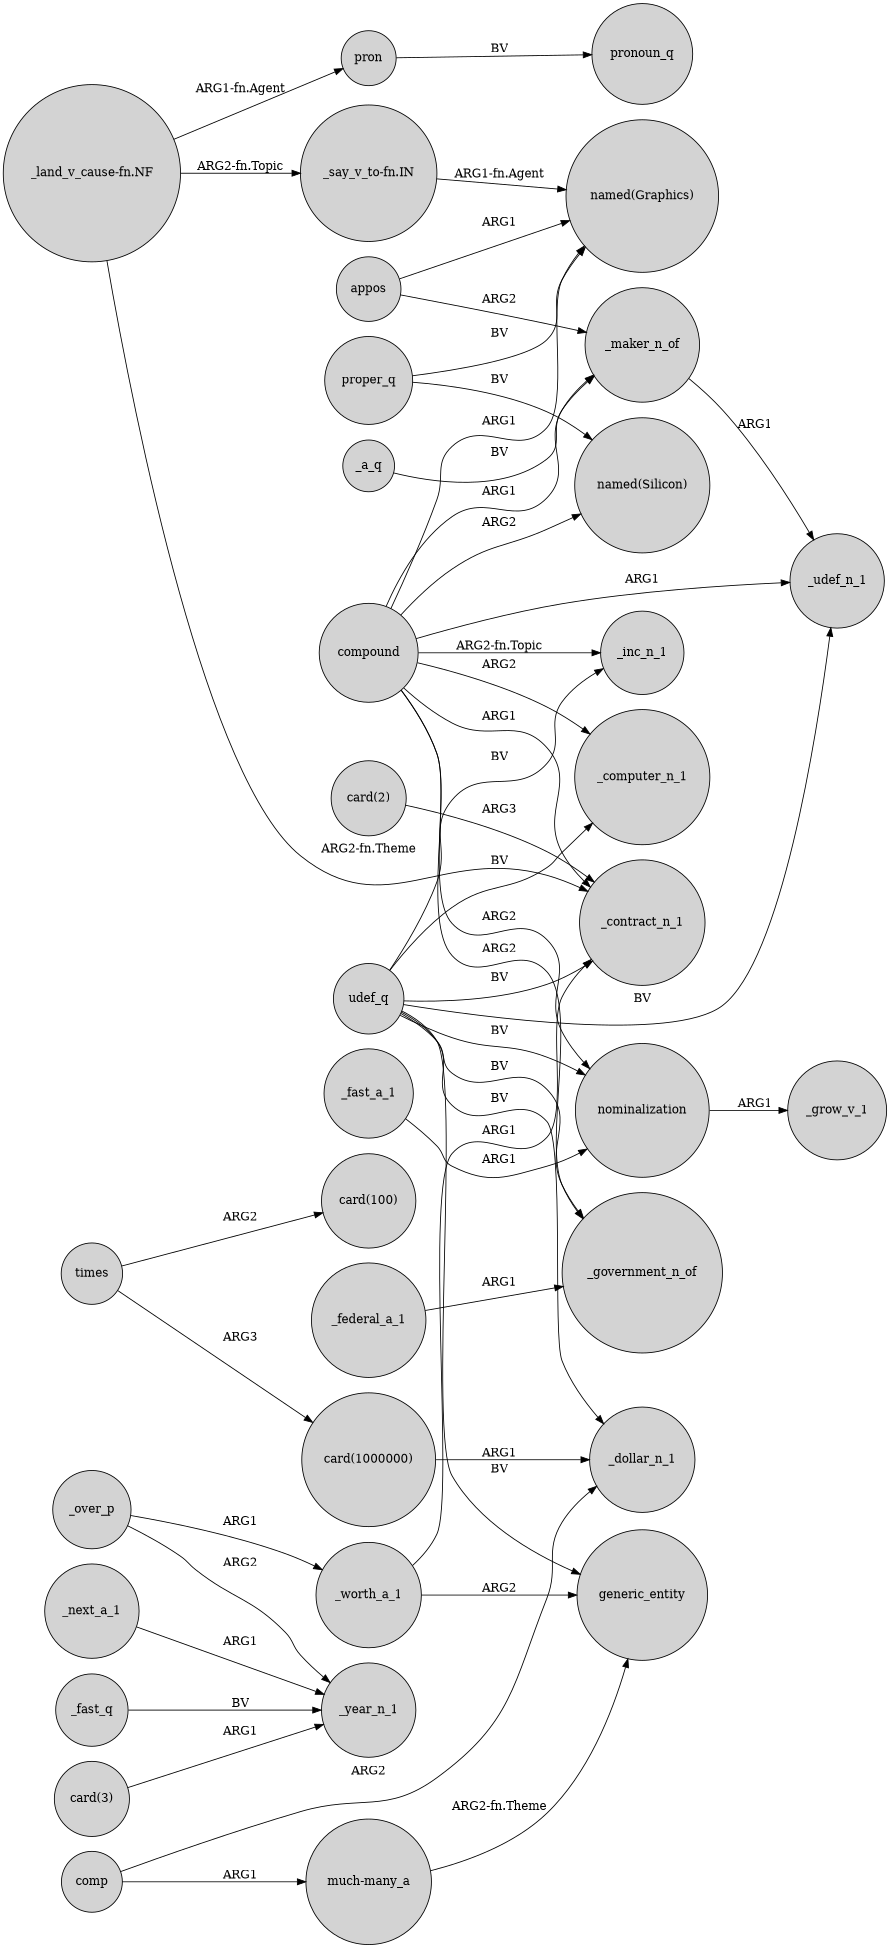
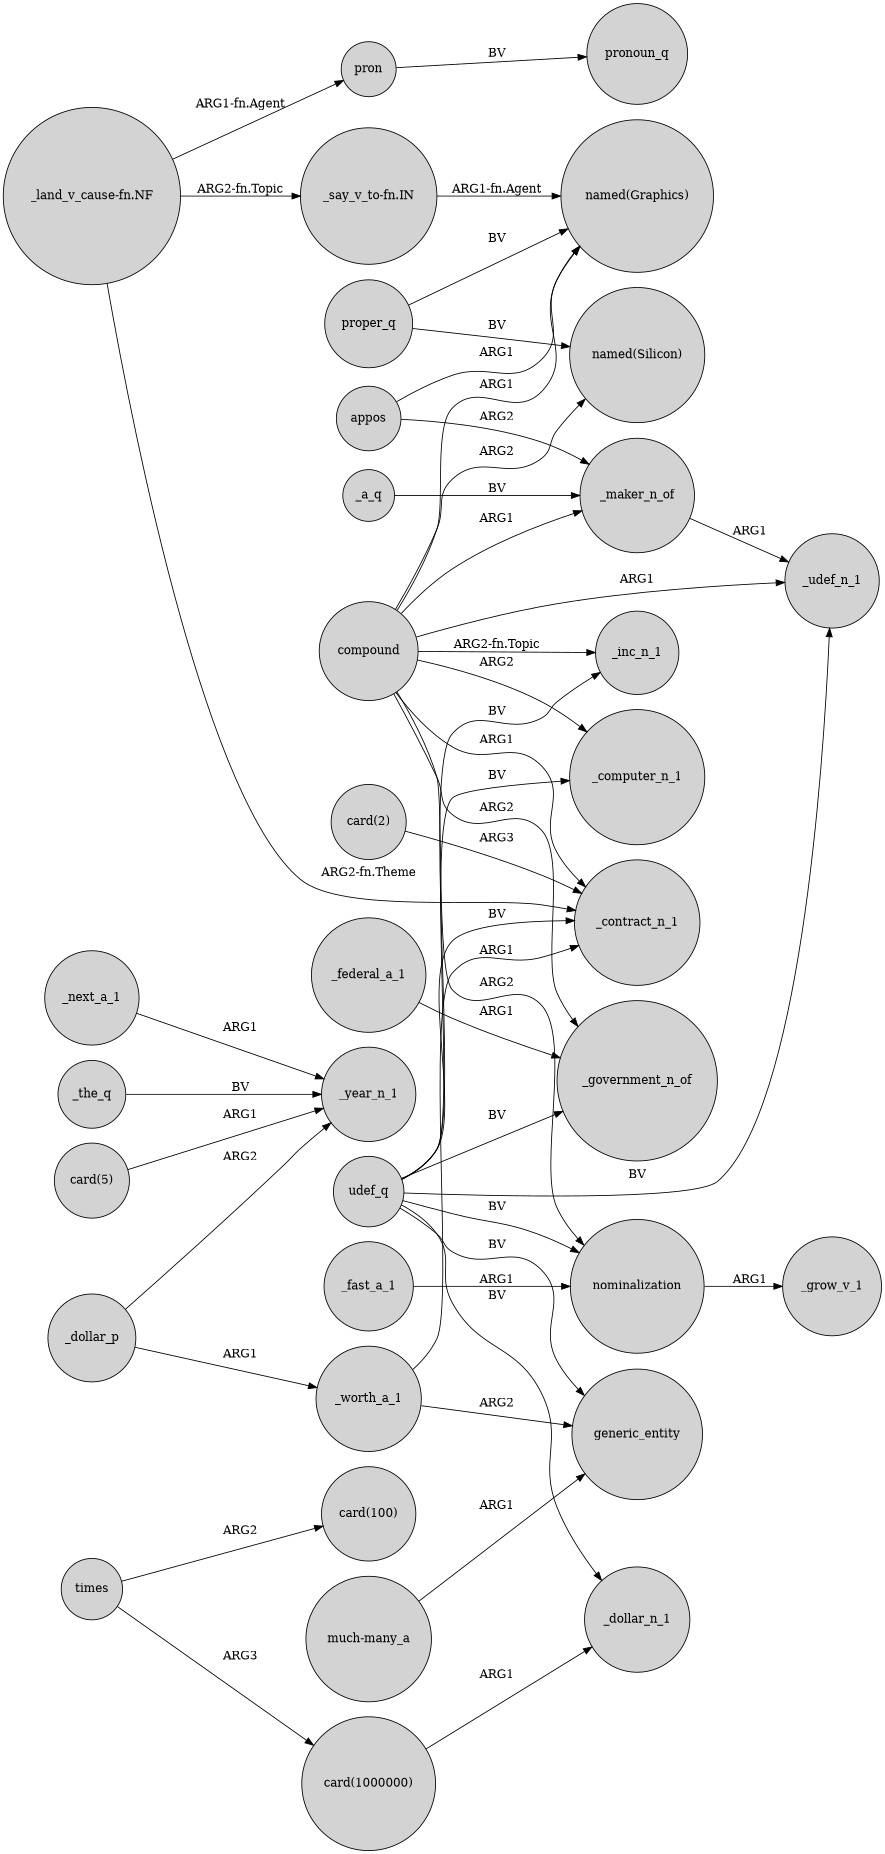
  digraph {
    rankdir=LR
    node [shape=circle style=filled]
    "_say_v_to-fn.IN"
    "named(Graphics)"
    "_land_v_cause-fn.NF"
    _contract_n_1
    pron
    "card(1000000)"
    _dollar_n_1
    udef_q
    n9 [label=_udef_n_1]
    _inc_n_1
    generic_entity
    _government_n_of
    nominalization
    _computer_n_1
    _grow_v_1
    times
    "card(100)"
-   "card(5)" [label="card(3)"]
+   "card(5)"
    _year_n_1
    compound
    _maker_n_of
    "named(Silicon)"
    "much-many_a"
    _worth_a_1
    _fast_a_1
    _federal_a_1
    appos
    pronoun_q
-   comp
    proper_q
    _next_a_1
    _a_q
-   _the_q [label=_fast_q]
-   _over_p
+   _the_q
+   _over_p [label=_dollar_p]
    "card(2)"
    "_say_v_to-fn.IN" -> "named(Graphics)" [label="ARG1-fn.Agent"]
    "_land_v_cause-fn.NF" -> "_say_v_to-fn.IN" [label="ARG2-fn.Topic"]
    "_land_v_cause-fn.NF" -> _contract_n_1 [label="ARG2-fn.Theme"]
    "_land_v_cause-fn.NF" -> pron [label="ARG1-fn.Agent"]
    pron -> pronoun_q [label=BV]
    "card(1000000)" -> _dollar_n_1 [label=ARG1]
    udef_q -> _contract_n_1 [label=BV]
    udef_q -> _dollar_n_1 [label=BV]
    udef_q -> n9 [label=BV]
    udef_q -> _inc_n_1 [label=BV]
    udef_q -> generic_entity [label=BV]
    udef_q -> _government_n_of [label=BV]
    udef_q -> nominalization [label=BV]
    udef_q -> _computer_n_1 [label=BV]
    nominalization -> _grow_v_1 [label=ARG1]
    times -> "card(1000000)" [label=ARG3]
    times -> "card(100)" [label=ARG2]
    "card(5)" -> _year_n_1 [label=ARG1]
    compound -> "named(Graphics)" [label=ARG1]
    compound -> _contract_n_1 [label=ARG1]
    compound -> n9 [label=ARG1]
    compound -> _inc_n_1 [label="ARG2-fn.Topic"]
    compound -> _government_n_of [label=ARG2]
    compound -> nominalization [label=ARG2]
    compound -> _computer_n_1 [label=ARG2]
    compound -> _maker_n_of [label=ARG1]
    compound -> "named(Silicon)" [label=ARG2]
    _maker_n_of -> n9 [label=ARG1]
-   "much-many_a" -> generic_entity [label="ARG2-fn.Theme"]
+   "much-many_a" -> generic_entity [label=ARG1]
    _worth_a_1 -> _contract_n_1 [label=ARG1]
    _worth_a_1 -> generic_entity [label=ARG2]
    _fast_a_1 -> nominalization [label=ARG1]
    _federal_a_1 -> _government_n_of [label=ARG1]
    appos -> "named(Graphics)" [label=ARG1]
    appos -> _maker_n_of [label=ARG2]
-   comp -> _dollar_n_1 [label=ARG2]
-   comp -> "much-many_a" [label=ARG1]
    proper_q -> "named(Graphics)" [label=BV]
    proper_q -> "named(Silicon)" [label=BV]
    _next_a_1 -> _year_n_1 [label=ARG1]
    _a_q -> _maker_n_of [label=BV]
    _the_q -> _year_n_1 [label=BV]
    _over_p -> _year_n_1 [label=ARG2]
    _over_p -> _worth_a_1 [label=ARG1]
    "card(2)" -> _contract_n_1 [label=ARG3]
  }
